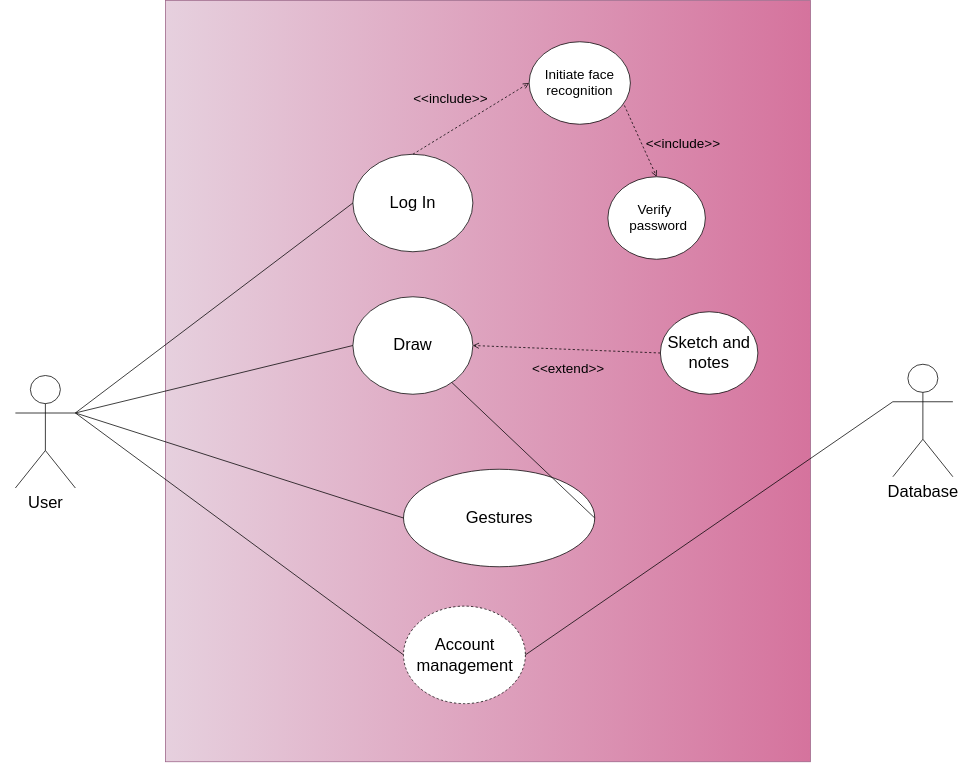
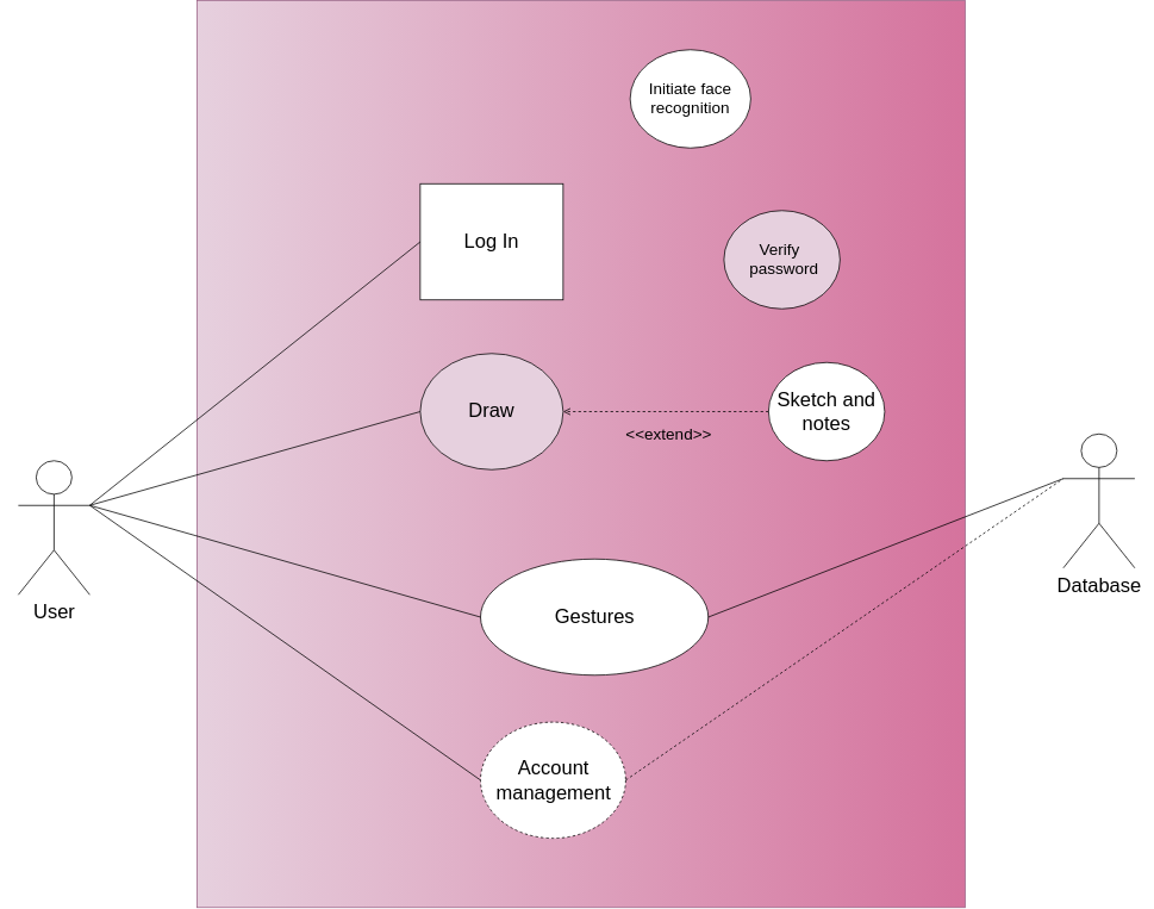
  <mxCell id="0" />
  <mxCell id="1" parent="0" />
  <mxCell id="2" value="" style="rounded=0;whiteSpace=wrap;html=1;rotation=-90;fillColor=#e6d0de;strokeColor=#996185;gradientColor=#d5739d;" parent="1" vertex="1"><mxGeometry x="142.5" y="42.5" width="1015" height="860" as="geometry" /></mxCell>
- <mxCell id="3" value="&lt;font style=&quot;font-size: 22px&quot;&gt;User&lt;/font&gt;" style="shape=umlActor;verticalLabelPosition=bottom;verticalAlign=top;html=1;outlineConnect=0;" parent="1" vertex="1"><mxGeometry x="20" y="465" width="80" height="150" as="geometry" /></mxCell>
+ <mxCell id="3" value="&lt;font style=&quot;font-size: 22px&quot;&gt;User&lt;/font&gt;" style="shape=umlActor;verticalLabelPosition=bottom;verticalAlign=top;html=1;outlineConnect=0;" parent="1" vertex="1"><mxGeometry x="20" y="480" width="80" height="150" as="geometry" /></mxCell>
  <mxCell id="4" value="&lt;font style=&quot;font-size: 22px&quot;&gt;Database&lt;/font&gt;" style="shape=umlActor;verticalLabelPosition=bottom;verticalAlign=top;html=1;outlineConnect=0;" parent="1" vertex="1"><mxGeometry x="1190" y="450" width="80" height="150" as="geometry" /></mxCell>
- <mxCell id="5" value="&lt;font style=&quot;font-size: 22px&quot;&gt;Log In&lt;/font&gt;" style="ellipse;whiteSpace=wrap;html=1;" parent="1" vertex="1"><mxGeometry x="470" y="170" width="160" height="130" as="geometry" /></mxCell>
- <mxCell id="6" value="&lt;font style=&quot;font-size: 22px&quot;&gt;Draw&lt;/font&gt;" style="ellipse;whiteSpace=wrap;html=1;" parent="1" vertex="1"><mxGeometry x="470" y="360" width="160" height="130" as="geometry" /></mxCell>
- <mxCell id="7" value="&lt;font style=&quot;font-size: 22px&quot;&gt;Sketch and notes&lt;/font&gt;" style="ellipse;whiteSpace=wrap;html=1;" parent="1" vertex="1"><mxGeometry x="880" y="380" width="130" height="110" as="geometry" /></mxCell>
+ <mxCell id="5" value="&lt;font style=&quot;font-size: 22px&quot;&gt;Log In&lt;/font&gt;" style="whiteSpace=wrap;html=1;rounded=0;" parent="1" vertex="1"><mxGeometry x="470" y="170" width="160" height="130" as="geometry" /></mxCell>
+ <mxCell id="6" value="&lt;font style=&quot;font-size: 22px&quot;&gt;Draw&lt;/font&gt;" style="ellipse;whiteSpace=wrap;html=1;fillColor=#e6d0de;" parent="1" vertex="1"><mxGeometry x="470" y="360" width="160" height="130" as="geometry" /></mxCell>
+ <mxCell id="7" value="&lt;font style=&quot;font-size: 22px&quot;&gt;Sketch and notes&lt;/font&gt;" style="ellipse;whiteSpace=wrap;html=1;" parent="1" vertex="1"><mxGeometry x="860" y="370" width="130" height="110" as="geometry" /></mxCell>
  <mxCell id="8" value="&lt;font style=&quot;font-size: 22px&quot;&gt;Gestures&lt;/font&gt;" style="ellipse;whiteSpace=wrap;html=1;" parent="1" vertex="1"><mxGeometry x="537.5" y="590" width="255" height="130" as="geometry" /></mxCell>
  <mxCell id="9" value="" style="endArrow=none;html=1;entryX=0;entryY=0.5;entryDx=0;entryDy=0;exitX=1;exitY=0.333;exitDx=0;exitDy=0;exitPerimeter=0;" parent="1" target="5" edge="1" source="3"><mxGeometry width="50" height="50" relative="1" as="geometry"><mxPoint x="110" y="250" as="sourcePoint" /><mxPoint x="270" y="150" as="targetPoint" /></mxGeometry></mxCell>
  <mxCell id="10" value="" style="endArrow=none;html=1;entryX=0;entryY=0.5;entryDx=0;entryDy=0;exitX=1;exitY=0.333;exitDx=0;exitDy=0;exitPerimeter=0;" parent="1" target="6" edge="1" source="3"><mxGeometry width="50" height="50" relative="1" as="geometry"><mxPoint x="110" y="250" as="sourcePoint" /><mxPoint x="310" y="110" as="targetPoint" /></mxGeometry></mxCell>
  <mxCell id="11" value="" style="endArrow=none;html=1;entryX=0;entryY=0.5;entryDx=0;entryDy=0;exitX=1;exitY=0.333;exitDx=0;exitDy=0;exitPerimeter=0;" parent="1" source="3" target="8" edge="1"><mxGeometry width="50" height="50" relative="1" as="geometry"><mxPoint x="119" y="260" as="sourcePoint" /><mxPoint x="311.56" y="312.08" as="targetPoint" /></mxGeometry></mxCell>
  <mxCell id="12" value="&lt;font style=&quot;font-size: 22px&quot;&gt;Account management&lt;/font&gt;" style="ellipse;whiteSpace=wrap;html=1;dashed=1;" vertex="1" parent="1"><mxGeometry x="537.5" y="772.5" width="162.5" height="130" as="geometry" /></mxCell>
  <mxCell id="13" value="" style="endArrow=none;html=1;entryX=0;entryY=0.5;entryDx=0;entryDy=0;exitX=1;exitY=0.333;exitDx=0;exitDy=0;exitPerimeter=0;" edge="1" parent="1" source="3" target="12"><mxGeometry width="50" height="50" relative="1" as="geometry"><mxPoint x="109" y="250" as="sourcePoint" /><mxPoint x="300" y="410" as="targetPoint" /></mxGeometry></mxCell>
- <mxCell id="14" value="" style="endArrow=none;html=1;exitX=1;exitY=0.5;exitDx=0;exitDy=0;" edge="1" parent="1" source="8" target="6"><mxGeometry width="50" height="50" relative="1" as="geometry"><mxPoint x="430" y="280" as="sourcePoint" /><mxPoint x="640" y="250" as="targetPoint" /></mxGeometry></mxCell>
- <mxCell id="15" value="" style="endArrow=none;html=1;exitX=1;exitY=0.5;exitDx=0;exitDy=0;entryX=0;entryY=0.333;entryDx=0;entryDy=0;entryPerimeter=0;" edge="1" parent="1" source="12" target="4"><mxGeometry width="50" height="50" relative="1" as="geometry"><mxPoint x="430" y="370" as="sourcePoint" /><mxPoint x="640" y="250" as="targetPoint" /></mxGeometry></mxCell>
+ <mxCell id="14" value="" style="endArrow=none;html=1;exitX=1;exitY=0.5;exitDx=0;exitDy=0;entryX=0;entryY=0.333;entryDx=0;entryDy=0;entryPerimeter=0;" edge="1" parent="1" source="8" target="4"><mxGeometry width="50" height="50" relative="1" as="geometry"><mxPoint x="430" y="280" as="sourcePoint" /><mxPoint x="640" y="250" as="targetPoint" /></mxGeometry></mxCell>
+ <mxCell id="15" value="" style="endArrow=none;html=1;exitX=1;exitY=0.5;exitDx=0;exitDy=0;entryX=0;entryY=0.333;entryDx=0;entryDy=0;entryPerimeter=0;dashed=1;" edge="1" parent="1" source="12" target="4"><mxGeometry width="50" height="50" relative="1" as="geometry"><mxPoint x="430" y="370" as="sourcePoint" /><mxPoint x="640" y="250" as="targetPoint" /></mxGeometry></mxCell>
  <mxCell id="16" value="&lt;font style=&quot;font-size: 18px&quot;&gt;Initiate face recognition&lt;/font&gt;" style="ellipse;whiteSpace=wrap;html=1;" vertex="1" parent="1"><mxGeometry x="705" y="20" width="135" height="110" as="geometry" /></mxCell>
- <mxCell id="17" value="&lt;font style=&quot;font-size: 18px&quot;&gt;Verify&amp;nbsp; &amp;nbsp;password&lt;/font&gt;" style="ellipse;whiteSpace=wrap;html=1;" vertex="1" parent="1"><mxGeometry x="810" y="200" width="130" height="110" as="geometry" /></mxCell>
- <mxCell id="18" value="&lt;font style=&quot;font-size: 18px&quot;&gt;&amp;lt;&amp;lt;include&amp;gt;&amp;gt;&lt;/font&gt;" style="edgeStyle=none;html=1;endArrow=open;verticalAlign=bottom;dashed=1;labelBackgroundColor=none;exitX=0.5;exitY=0;exitDx=0;exitDy=0;entryX=0;entryY=0.5;entryDx=0;entryDy=0;" edge="1" parent="1" source="5" target="16"><mxGeometry x="-0.186" y="25" width="160" relative="1" as="geometry"><mxPoint x="689.82" y="130" as="sourcePoint" /><mxPoint x="610.18" y="166.03" as="targetPoint" /><mxPoint as="offset" /></mxGeometry></mxCell>
- <mxCell id="19" value="&lt;font style=&quot;font-size: 18px&quot;&gt;&amp;lt;&amp;lt;include&amp;gt;&amp;gt;&lt;/font&gt;" style="edgeStyle=none;html=1;endArrow=open;verticalAlign=bottom;dashed=1;labelBackgroundColor=none;exitX=0.941;exitY=0.772;exitDx=0;exitDy=0;entryX=0.5;entryY=0;entryDx=0;entryDy=0;exitPerimeter=0;" edge="1" parent="1" source="16" target="17"><mxGeometry x="0.752" y="44" width="160" relative="1" as="geometry"><mxPoint x="630" y="200" as="sourcePoint" /><mxPoint x="742.5" y="112.5" as="targetPoint" /><mxPoint as="offset" /></mxGeometry></mxCell>
+ <mxCell id="17" value="&lt;font style=&quot;font-size: 18px&quot;&gt;Verify&amp;nbsp; &amp;nbsp;password&lt;/font&gt;" style="ellipse;whiteSpace=wrap;html=1;fillColor=#e6d0de;" vertex="1" parent="1"><mxGeometry x="810" y="200" width="130" height="110" as="geometry" /></mxCell>
  <mxCell id="20" value="&lt;font style=&quot;font-size: 18px&quot;&gt;&amp;lt;&amp;lt;extend&amp;gt;&amp;gt;&lt;/font&gt;" style="edgeStyle=none;html=1;endArrow=open;verticalAlign=bottom;dashed=1;labelBackgroundColor=none;exitX=0;exitY=0.5;exitDx=0;exitDy=0;entryX=1;entryY=0.5;entryDx=0;entryDy=0;" edge="1" parent="1" source="7" target="6"><mxGeometry x="-0.03" y="40" width="160" relative="1" as="geometry"><mxPoint x="750" y="367.2" as="sourcePoint" /><mxPoint x="797.08" y="470" as="targetPoint" /><mxPoint as="offset" /></mxGeometry></mxCell>
